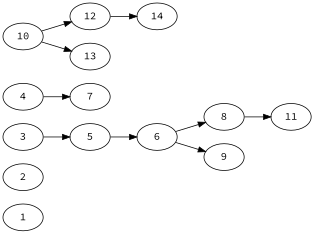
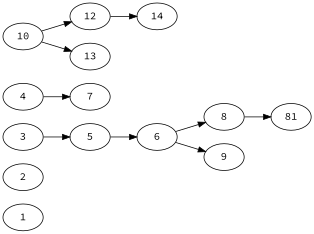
  digraph {
    fontname="Source Code Pro"
    rankdir=LR
    node [alpha=0.17 fontname="Source Code Pro"]
    edge [fontname="Source Code Pro"]
    1 [alpha=0.02 expect_size=4023855266310127616]
    2 [alpha=0.01 expect_size=436188091892826]
    3 [alpha=0.14 expect_size=93673422321300]
    5 [alpha=0.18 expect_size=1600214573364753]
    4 [alpha=0.05 expect_size=306975808159744000]
    7 [expect_size=2006989151714410496]
    6 [alpha=0.19 expect_size=3002375077888000000]
    8 [expect_size=348942200335105]
    9 [alpha=0.00 expect_size=516203960478990336]
-   11 [alpha=0.12 expect_size=72747299204071]
+   11 [alpha=0.12 expect_size=72747299204071 label=81]
    10 [expect_size=1371435597410861056]
    12 [alpha=0.06 expect_size=54275997902175]
    13 [alpha=0.04 expect_size=8147455637568346]
    14 [alpha=0.16 expect_size=37545813827649536]
    3 -> 5
    5 -> 6
    4 -> 7
    6 -> 8
    6 -> 9
    8 -> 11
    10 -> 12
    10 -> 13
    12 -> 14
  }
